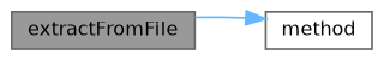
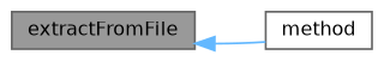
  digraph {
    rankdir=LR
    node [color=gray40 fontname=Helvetica fontsize=10 shape=box style=filled]
    n1 [fillcolor=grey60 fontcolor=black height=0.2 label=extractFromFile width=0.4]
    n2 [fillcolor=white height=0.2 label=method width=0.4]
-   n2 -> n1 [color=steelblue1 dir=back fontname=Helvetica fontsize=10 labelfontname=Helvetica labelfontsize=10 style=solid]
+   n1 -> n2 [color=steelblue1 dir=back fontname=Helvetica fontsize=10 labelfontname=Helvetica labelfontsize=10 style=solid]
  }
